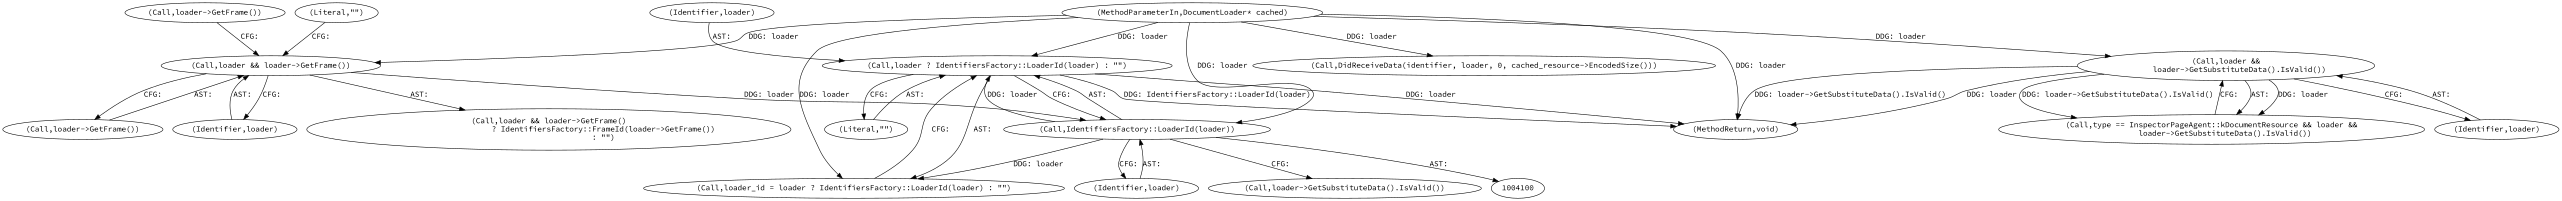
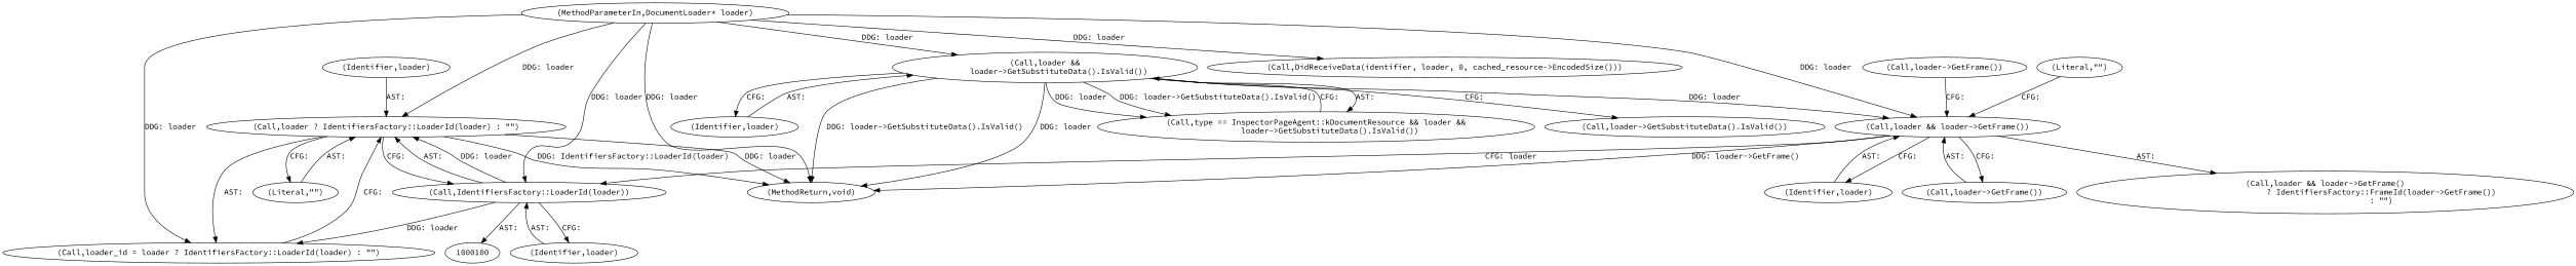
  digraph {
    fontname="Source Code Pro"
    node [fontname="Source Code Pro"]
    edge [fontname="Source Code Pro"]
    n1 [label="(Call,loader ? IdentifiersFactory::LoaderId(loader) : \"\")"]
    n2 [label="(Call,IdentifiersFactory::LoaderId(loader))"]
    n3 [label="(MethodReturn,void)"]
    n4 [label="(Call,loader_id = loader ? IdentifiersFactory::LoaderId(loader) : \"\")"]
    n5 [label="(Literal,\"\")"]
-   1000100 [label=1004100]
+   1000100
    n7 [label="(Identifier,loader)"]
-   n8 [label="(MethodParameterIn,DocumentLoader* cached)"]
+   n8 [label="(MethodParameterIn,DocumentLoader* loader)"]
    n9 [label="(Call,loader && loader->GetFrame())"]
    n10 [label="(Call,loader &&\n      loader->GetSubstituteData().IsValid())"]
    n11 [label="(Call,DidReceiveData(identifier, loader, 0, cached_resource->EncodedSize()))"]
    n12 [label="(Identifier,loader)"]
    n13 [label="(Call,loader->GetFrame())"]
    n14 [label="(Call,loader && loader->GetFrame()\n                        ? IdentifiersFactory::FrameId(loader->GetFrame())\n                        : \"\")"]
    n15 [label="(Call,type == InspectorPageAgent::kDocumentResource && loader &&\n      loader->GetSubstituteData().IsValid())"]
    n16 [label="(Call,loader->GetSubstituteData().IsValid())"]
    n17 [label="(Identifier,loader)"]
    n18 [label="(Identifier,loader)"]
    n19 [label="(Call,loader->GetFrame())"]
    n20 [label="(Literal,\"\")"]
    n1 -> n2 [label="CFG: "]
    n1 -> n3 [label="DDG: loader"]
    n1 -> n3 [label="DDG: IdentifiersFactory::LoaderId(loader)"]
    n1 -> n4 [label="AST: "]
    n1 -> n5 [label="CFG: "]
    n2 -> n1 [label="AST: "]
    n2 -> n1 [label="DDG: loader"]
    n2 -> n4 [label="DDG: loader"]
    n2 -> 1000100 [label="AST: "]
    n2 -> n7 [label="CFG: "]
    n4 -> n1 [label="CFG: "]
    n5 -> n1 [label="AST: "]
    n7 -> n2 [label="AST: "]
    n8 -> n1 [label="DDG: loader"]
    n8 -> n2 [label="DDG: loader"]
    n8 -> n3 [label="DDG: loader"]
    n8 -> n4 [label="DDG: loader"]
    n8 -> n9 [label="DDG: loader"]
    n8 -> n10 [label="DDG: loader"]
    n8 -> n11 [label="DDG: loader"]
-   n9 -> n2 [label="DDG: loader"]
+   n9 -> n2 [label="CFG: loader"]
+   n9 -> n3 [label="DDG: loader->GetFrame()"]
    n9 -> n12 [label="CFG: "]
    n9 -> n13 [label="CFG: "]
    n9 -> n14 [label="AST: "]
    n10 -> n3 [label="DDG: loader->GetSubstituteData().IsValid()"]
    n10 -> n3 [label="DDG: loader"]
+   n10 -> n9 [label="DDG: loader"]
    n10 -> n15 [label="AST: "]
    n10 -> n15 [label="DDG: loader"]
    n10 -> n15 [label="DDG: loader->GetSubstituteData().IsValid()"]
-   n2 -> n16 [label="CFG: "]
+   n10 -> n16 [label="CFG: "]
    n10 -> n17 [label="CFG: "]
    n12 -> n9 [label="AST: "]
    n13 -> n9 [label="AST: "]
    n15 -> n10 [label="CFG: "]
    n17 -> n10 [label="AST: "]
    n18 -> n1 [label="AST: "]
    n19 -> n9 [label="CFG: "]
    n20 -> n9 [label="CFG: "]
  }
